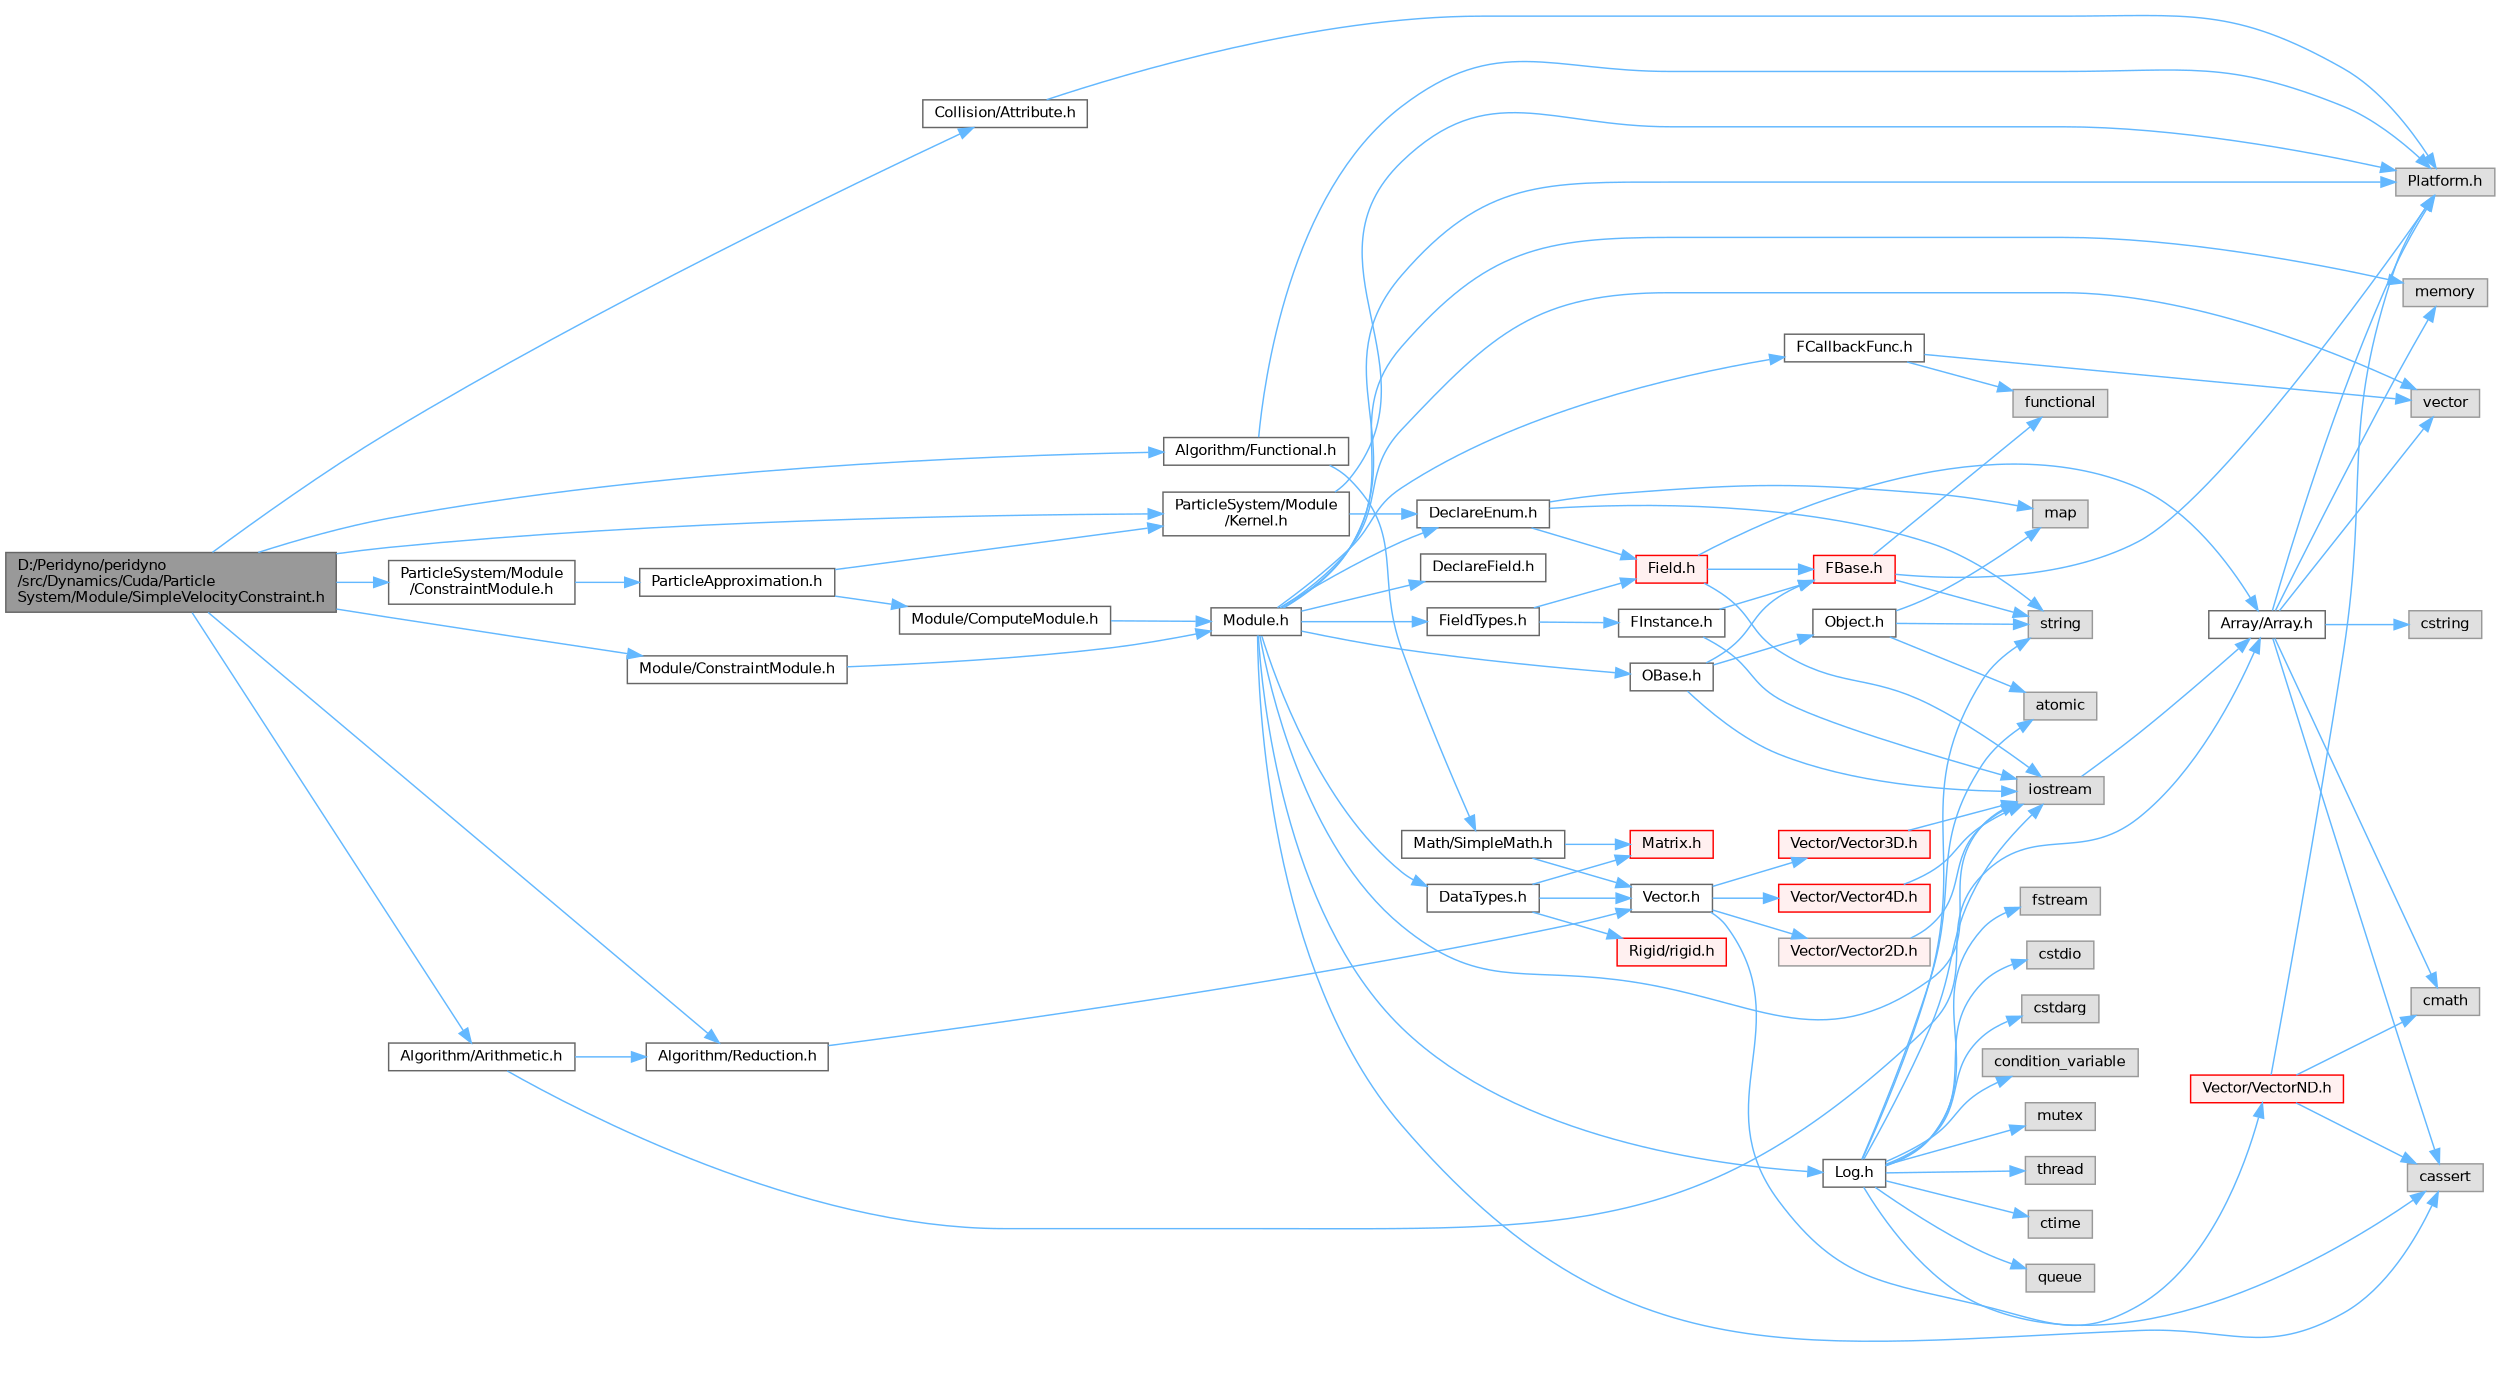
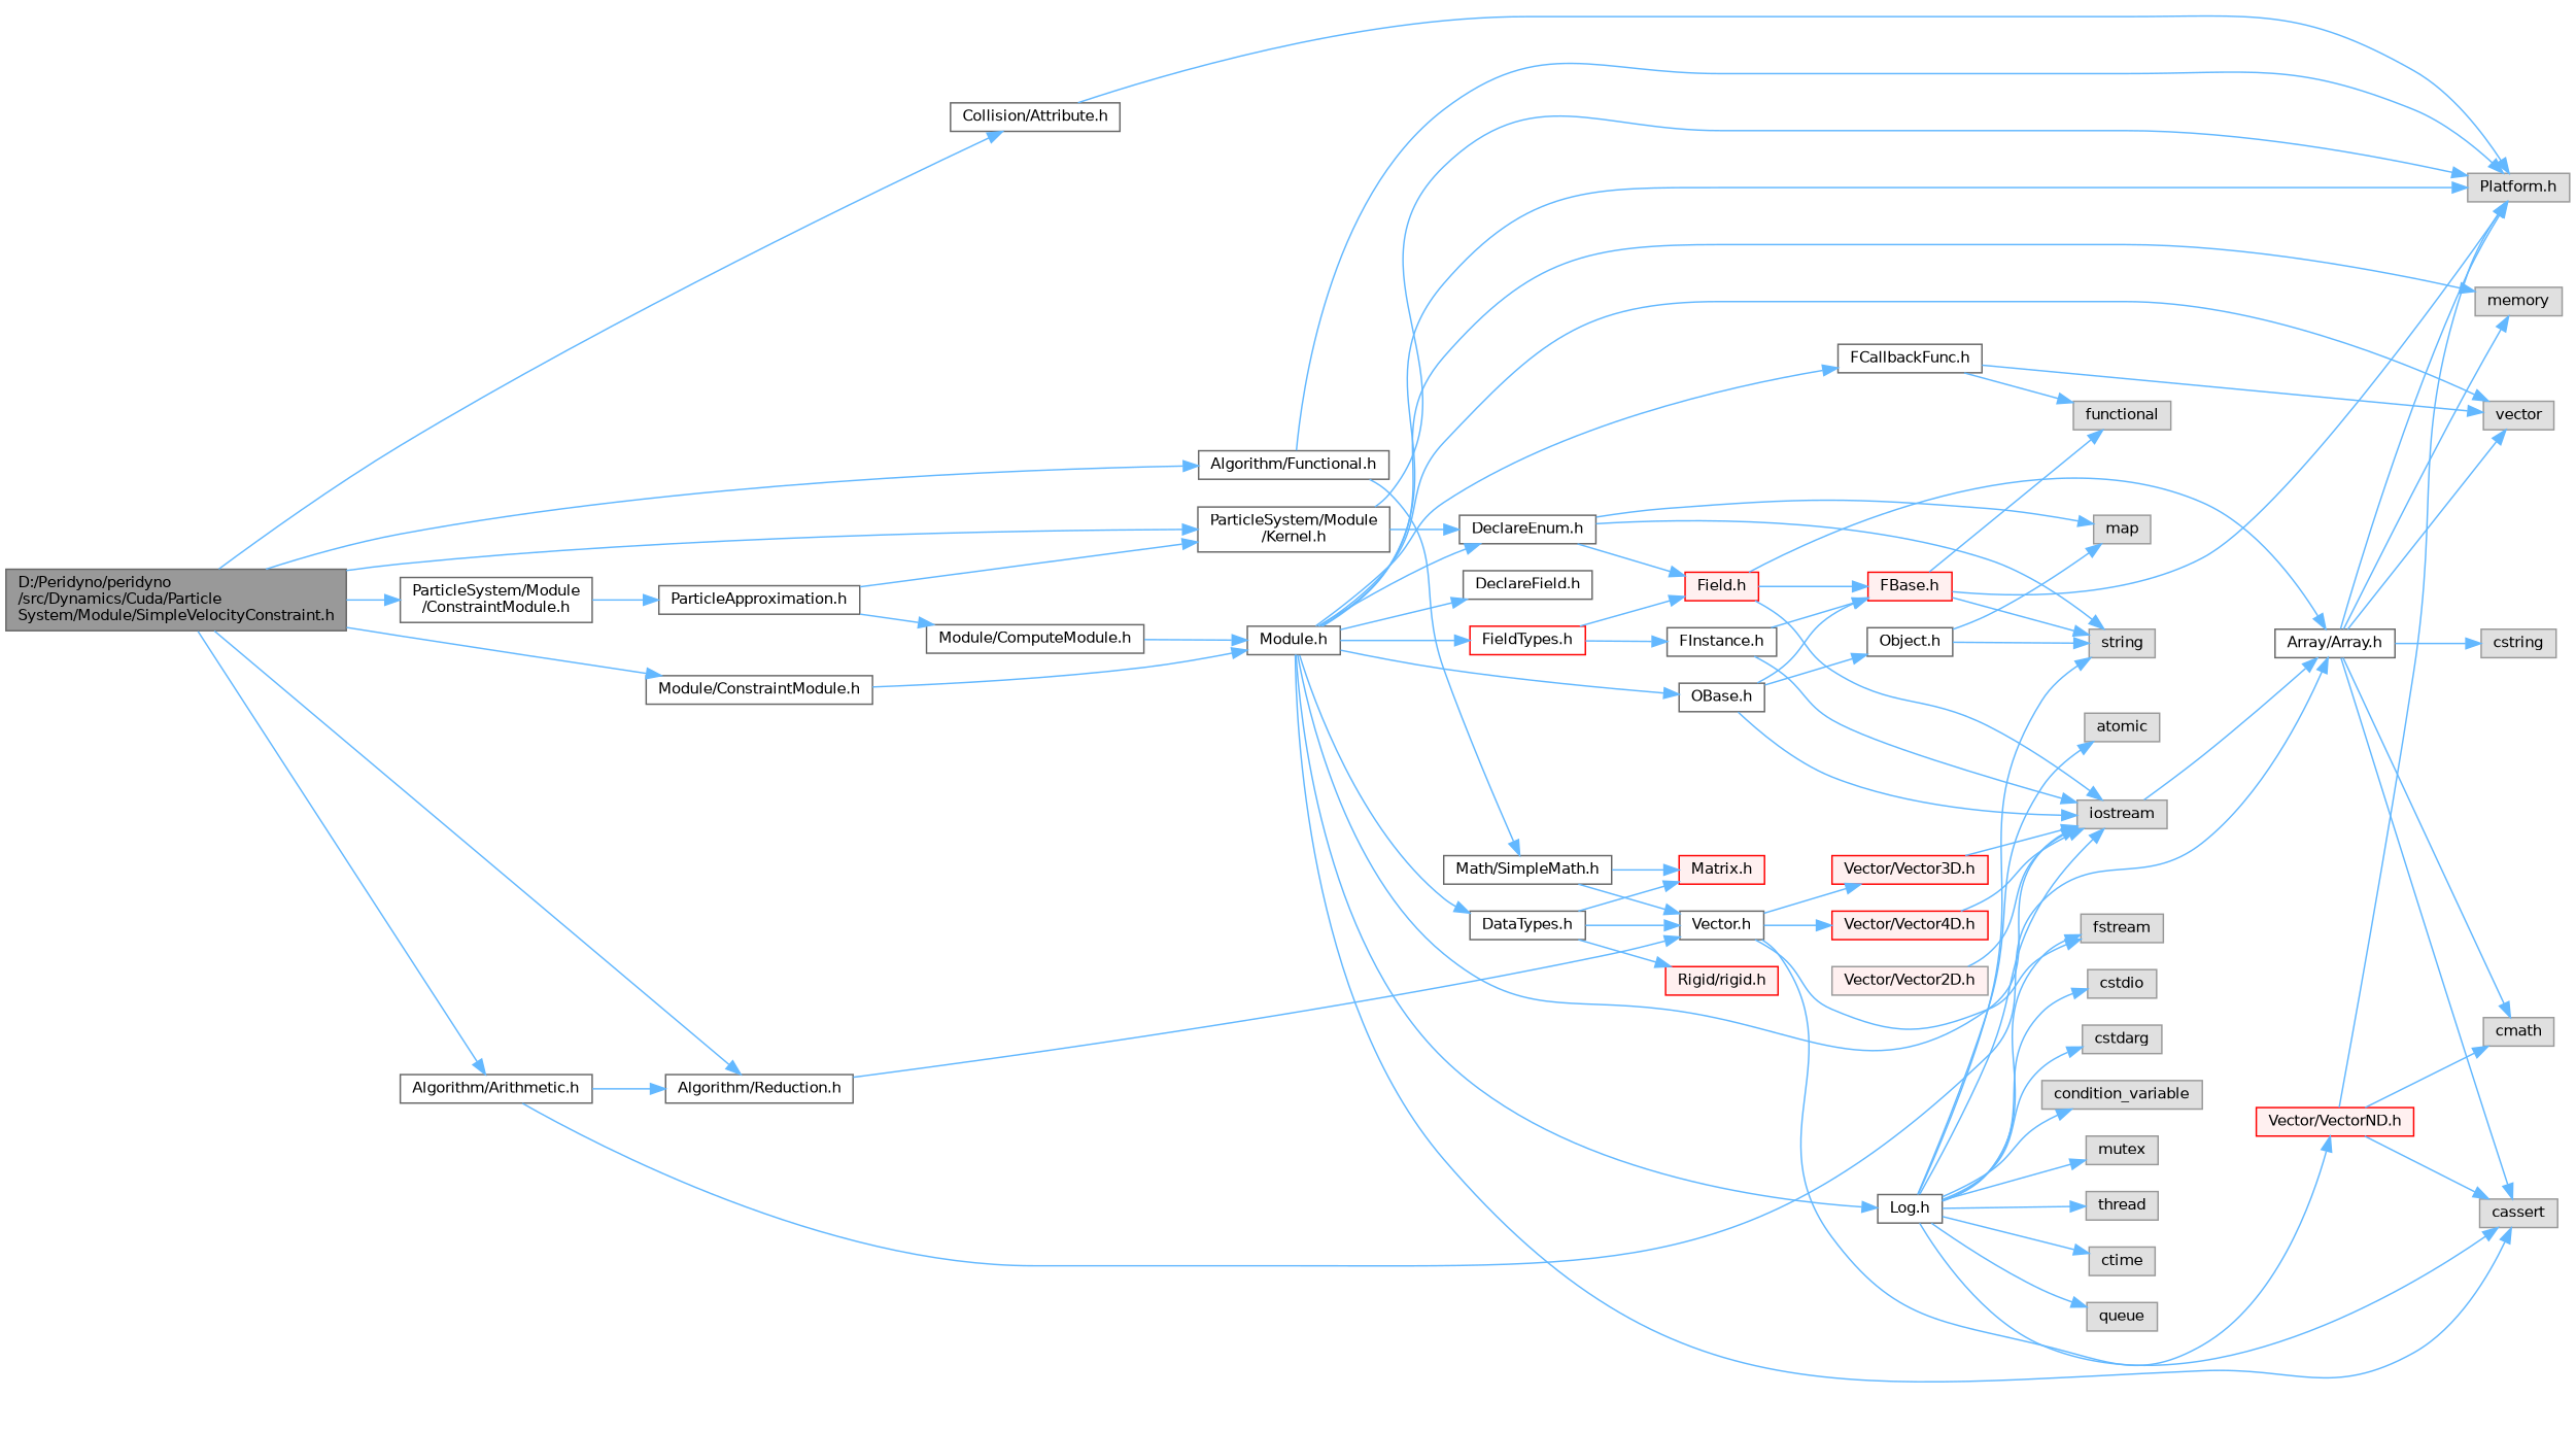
  digraph {
    rankdir=LR
    node [color=grey40 fillcolor=white fontname=Helvetica fontsize=10 shape=box style=filled]
    edge [color=steelblue1 fontname=Helvetica fontsize=10 labelfontname=Helvetica labelfontsize=10 style=solid]
    n1 [color=gray40 fillcolor=grey60 fontcolor=black height=0.2 label="D:/Peridyno/peridyno\l/src/Dynamics/Cuda/Particle\lSystem/Module/SimpleVelocityConstraint.h" width=0.4]
    n2 [height=0.2 label="Module/ConstraintModule.h" width=0.4]
    n3 [height=0.2 label="Algorithm/Reduction.h" width=0.4]
    n4 [height=0.2 label="Algorithm/Functional.h" width=0.4]
    n5 [height=0.2 label="Algorithm/Arithmetic.h" width=0.4]
    n6 [height=0.2 label="Collision/Attribute.h" width=0.4]
    n7 [height=0.2 label="ParticleSystem/Module\l/Kernel.h" width=0.4]
    n8 [height=0.2 label="ParticleSystem/Module\l/ConstraintModule.h" width=0.4]
    n9 [height=0.2 label="Module.h" width=0.4]
    n10 [height=0.2 label="Vector.h" width=0.4]
    n11 [color=grey60 fillcolor="#E0E0E0" height=0.2 label="Platform.h" width=0.4]
    n12 [height=0.2 label="Math/SimpleMath.h" width=0.4]
    n13 [height=0.2 label="Array/Array.h" width=0.4]
    n14 [height=0.2 label="DeclareEnum.h" width=0.4]
    n15 [height=0.2 label="ParticleApproximation.h" width=0.4]
    n16 [color=grey60 fillcolor="#E0E0E0" height=0.2 label=memory width=0.4]
    n17 [color=grey60 fillcolor="#E0E0E0" height=0.2 label=vector width=0.4]
    n18 [color=grey60 fillcolor="#E0E0E0" height=0.2 label=cassert width=0.4]
    n19 [color=grey60 fillcolor="#E0E0E0" height=0.2 label=iostream width=0.4]
    n20 [height=0.2 label="OBase.h" width=0.4]
    n21 [height=0.2 label="Log.h" width=0.4]
    n22 [height=0.2 label="DataTypes.h" width=0.4]
    n23 [height=0.2 label="DeclareField.h" width=0.4]
    n24 [height=0.2 label="FCallbackFunc.h" width=0.4]
-   n25 [height=0.2 label="FieldTypes.h" width=0.4]
+   n25 [color=red height=0.2 label="FieldTypes.h" width=0.4]
    n26 [color=red fillcolor="#FFF0F0" height=0.2 label="FBase.h" width=0.4]
    n27 [height=0.2 label="Object.h" width=0.4]
    n28 [color=grey60 fillcolor="#E0E0E0" height=0.2 label=string width=0.4]
    n29 [color=grey60 fillcolor="#E0E0E0" height=0.2 label=atomic width=0.4]
    n30 [color=grey60 fillcolor="#E0E0E0" height=0.2 label=mutex width=0.4]
    n31 [color=grey60 fillcolor="#E0E0E0" height=0.2 label=thread width=0.4]
    n32 [color=grey60 fillcolor="#E0E0E0" height=0.2 label=fstream width=0.4]
    n33 [color=grey60 fillcolor="#E0E0E0" height=0.2 label=ctime width=0.4]
    n34 [color=grey60 fillcolor="#E0E0E0" height=0.2 label=queue width=0.4]
    n35 [color=grey60 fillcolor="#E0E0E0" height=0.2 label=cstdio width=0.4]
    n36 [color=grey60 fillcolor="#E0E0E0" height=0.2 label=cstdarg width=0.4]
    n37 [color=grey60 fillcolor="#E0E0E0" height=0.2 label=condition_variable width=0.4]
    n38 [color=red fillcolor="#FFF0F0" height=0.2 label="Matrix.h" width=0.4]
    n39 [color=red fillcolor="#FFF0F0" height=0.2 label="Rigid/rigid.h" width=0.4]
    n40 [color=grey60 fillcolor="#E0E0E0" height=0.2 label=map width=0.4]
    n41 [color=red fillcolor="#FFF0F0" height=0.2 label="Field.h" width=0.4]
    n42 [color=grey60 fillcolor="#E0E0E0" height=0.2 label=functional width=0.4]
    n43 [height=0.2 label="FInstance.h" width=0.4]
    n44 [color=grey60 fillcolor="#FFF0F0" height=0.2 label="Vector/Vector2D.h" width=0.4]
    n45 [color=red fillcolor="#FFF0F0" height=0.2 label="Vector/Vector3D.h" width=0.4]
    n46 [color=red fillcolor="#FFF0F0" height=0.2 label="Vector/Vector4D.h" width=0.4]
    n47 [color=red fillcolor="#FFF0F0" height=0.2 label="Vector/VectorND.h" width=0.4]
    n48 [color=grey60 fillcolor="#E0E0E0" height=0.2 label=cmath width=0.4]
    n49 [color=grey60 fillcolor="#E0E0E0" height=0.2 label=cstring width=0.4]
    n50 [height=0.2 label="Module/ComputeModule.h" width=0.4]
    n1 -> n2
    n1 -> n3
    n1 -> n4
    n1 -> n5
    n1 -> n6
    n1 -> n7
    n1 -> n8
    n2 -> n9
    n3 -> n10
    n4 -> n11
    n4 -> n12
    n5 -> n3
    n5 -> n13
    n6 -> n11
    n7 -> n11
    n7 -> n14
    n8 -> n15
    n9 -> n11
    n9 -> n14
    n9 -> n16
    n9 -> n17
    n9 -> n18
    n9 -> n19
    n9 -> n20
    n9 -> n21
    n9 -> n22
    n9 -> n23
    n9 -> n24
    n9 -> n25
-   n10 -> n44
+   n10 -> n32
    n10 -> n45
    n10 -> n46
    n10 -> n47
    n12 -> n10
    n12 -> n38
    n13 -> n11
    n13 -> n16
    n13 -> n17
    n13 -> n18
    n13 -> n48
    n13 -> n49
    n14 -> n28
    n14 -> n40
    n14 -> n41
    n15 -> n7
    n15 -> n50
    n19 -> n13
    n20 -> n19
    n20 -> n26
    n20 -> n27
    n21 -> n18
    n21 -> n19
    n21 -> n28
    n21 -> n29
    n21 -> n30
    n21 -> n31
    n21 -> n32
    n21 -> n33
    n21 -> n34
    n21 -> n35
    n21 -> n36
    n21 -> n37
    n22 -> n10
    n22 -> n38
    n22 -> n39
    n24 -> n17
    n24 -> n42
    n25 -> n41
    n25 -> n43
    n26 -> n11
    n26 -> n28
    n26 -> n42
    n27 -> n28
-   n27 -> n29
    n27 -> n40
    n41 -> n13
    n41 -> n19
    n41 -> n26
    n43 -> n19
    n43 -> n26
    n44 -> n19
    n45 -> n19
    n46 -> n19
    n47 -> n11
    n47 -> n18
    n47 -> n48
    n50 -> n9
  }
